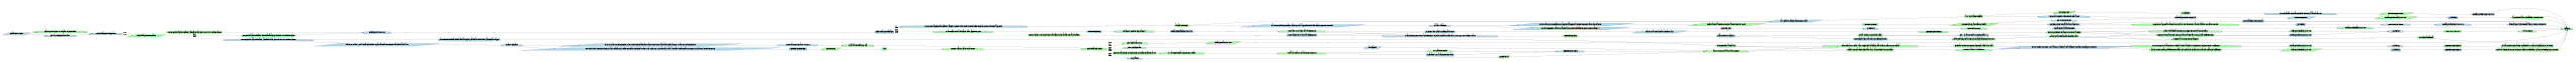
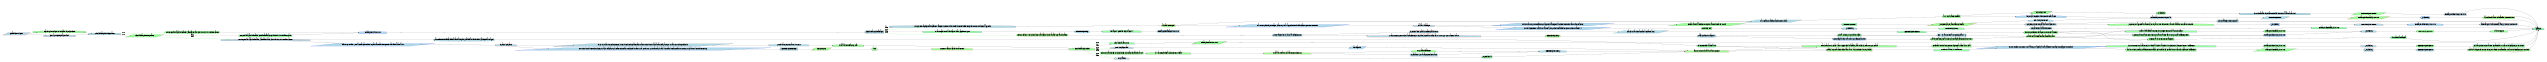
  digraph {
    rankdir=LR
    node [color=blue fillcolor=palegreen shape=house style=filled]
    edge [arrowhead=vee]
    "AoiRank4Convo1 begins." [color=red fillcolor=lightblue shape=parallelogram]
    n2 [color=black label="Regardez qui est en ligne. Tu veux parler de quelque chose?"]
    n3 [color=red fillcolor=lightblue label="Alors, à quoi pense Aoi aujourd'hui?"]
    n4 [color=black fillcolor=lightblue label="Check boolean AoiDuviriImportance"]
    n5 [color=gray40 label="c'est très gentil de ta part de demander! j'aimerais en savoir plus sur Duviri, si tu veux bien raconter" shape=cylinder]
    n6 [color=gray40 label="Check boolean AoiLotusImportance" shape=parallelogram]
    n7 [fillcolor=lightblue label="Boolean AoiDuviri is now true."]
    n8 [color=red fillcolor=lightblue label="c'est très gentil de ta part de demander! j'aimerais en savoir plus sur le Lotus, si tu veux bien raconter"]
    n9 [label="c'est gentil de ta part de demander! je me demandais à propos de Duviri, si tu veux bien en parler" shape=cylinder]
    n10 [color=black fillcolor=lightblue label="Check boolean AoiLiteralDragons" shape=box]
    n11 [fillcolor=lightblue label="Bien sûr. Je veux dire... Je ne la connais pas très bien? Le gamin la connaît mieux que moi. Mais elle m'a sauvé la vie." shape=parallelogram]
    n12 [color=black fillcolor=lightblue label="J'ai une dette envers elle car elle m'a sauvé la vie. Alors, quand elle a eu besoin de moi, j'ai répondu à son appel." shape=cylinder]
    n13 [color=red label="Heh. Bon, eh bien, tu te souviens de ces vrais dragons dont je t'ai parlé? C'est là qu'ils étaient." shape=cylinder]
    n14 [color=black fillcolor=lightblue label="Duviri peut être magnifique mais également.. dangereux, comme tous les mondes de contes de fées. Rempli de monstres et de leçons à apprendre."]
    n15 [label="Tu vas te régaler. Duviri a des dragons volants, appelés Orowyrms."]
    n16 [color=red fillcolor=lightblue label="le gamin? quel gamin?"]
    n17 [label="oh? comment elle t'a sauvé la vie?" shape=cylinder]
    n18 [color=black fillcolor=lightblue label="je veux vraiment les voir, ils ont l'air tellement COOL" shape=cylinder]
    n19 [color=red label="ah ouais? comme quoi?" shape=cylinder]
    n20 [color=gray40 fillcolor=lightblue label="<RETRO_EMOJI_WHOA>" shape=cylinder]
    n21 [fillcolor=lightblue label="Une version de moi de cette chronologie qui n'a pas vieilli parce qu'ils étaient coincés dans une capsule de stase sur Lua, que le Lotus, qui me sauvera plus tard, a mise dans le Néant pendant un moment, pour garder tout le monde en sécurité--" shape=parallelogram]
    n22 [color=black fillcolor=lightblue label="Oh, je vois. Ouais. Donc, techniquement, je viens d'une chronologie alternative. L'autre version de moi n'a pas autant vieilli, parce que... tu sais? C'est une longue histoire." shape=parallelogram]
    n23 [color=black label="Quand j'étais à Duviri, j'étais... dans un piège. Celui de l'apathie. J'avais oublié qui j'étais. Pourquoi j'étais là."]
    n24 [color=red label="Parfois, lorsque t'as atteint le fond dans ta vie... t'as juste besoin d'un coup de main." shape=box]
    n25 [color=red fillcolor=lightblue label="Tu sais comment je peux utiliser la Transférence pour te guider? Je peux aussi utiliser ça sur un Orowyrm. C'est *vraiment* bizarre."]
    n26 [color=red fillcolor=lightblue label="Ils peuvent l'être, quand ils n'essaient pas de te tuer." shape=cylinder]
    n27 [color=gray40 fillcolor=lightblue label="On a un enfant-roi maléfique, appelé Dominus Thrax." shape=parallelogram]
    n28 [fillcolor=lightblue label="On a une cour pleine de personnages, chacun en proie à sa propre histoire horrible. Chacun représente une émotion." shape=parallelogram]
    n29 [label="des dragons?! genre des VRAIS dragons?!?!"]
    n30 [color=black fillcolor=lightblue label="<RETRO_EMOJI_HORRIFIED>" shape=box]
    n31 [color=gray40 fillcolor=lightblue label="Je te le dirai en personne, autour d'un verre."]
    n32 [color=gray40 label="Et elle était l’une des deux personnes disposées à m'aider à sortir de là." shape=box]
    n33 [label="Et elle m'en a donné un. Littéralement."]
    n34 [color=red label="<RETRO_EMOJI_WHOA>" shape=cylinder]
    n35 [color=gray40 fillcolor=lightblue label="mais ils ont l'air d'être amusants à combattre, aussi" shape=parallelogram]
    n36 [color=gray40 label="aww... est-il vraiment méchant?" shape=box]
    n37 [color=red fillcolor=lightblue label="ça a l'air... dramatique"]
    n38 [color=black fillcolor=lightblue label="Boolean AoiLiteralDragons is now true." shape=box]
    n39 [color=red label=stopstopstopstop shape=parallelogram]
    n40 [color=black label="lol ça a l'air d'être beaucoup, ouais"]
    n41 [fillcolor=lightblue label="Le Lotus et Teshin, mon mentor, sont la raison pour laquelle j'ai eu la capacité et le courage de m'échapper de cet endroit." shape=parallelogram]
    n42 [color=black fillcolor=lightblue label="ça fait quoi d'être un dragon?!?!" shape=cylinder]
    n43 [label="<RETRO_EMOJI_PUMPEDUP>"]
    n44 [color=black label="Oui, crois-moi. Oui." shape=parallelogram]
    n45 [fillcolor=lightblue label="Il ne peut pas s'empêcher d'être comme le Néant l'a créé."]
    n46 [fillcolor=lightblue label="Pour le dire gentiment. Mais ils sont la chose la plus proche d'une famille dont je me souvienne vraiment... ?" shape=parallelogram]
    n47 [fillcolor=lightblue label="Euh. Tout ça n'est qu'une métaphore pour apprendre à accepter et à modérer tes émotions sans en bloquer aucune." shape=parallelogram]
-   n48 [label="je veux aller voir un dragon! ça a l'air tellement cool"]
    n49 [color=black label="@___@" shape=box]
    n50 [color=black label="Check boolean AmirWebsite"]
    n51 [color=black label="Sans leur soutien? Je serais probablement encore là-bas. En boucle sans fin. En train de mourir sans fin. N'ayant que l'Indifférence." shape=box]
    n52 [label="Ils m'ont donné ce dont j'avais besoin pour obtenir la victoire. La victoire sur moi-même. Et, je l'espère, bientôt... l'Indifférence."]
    n53 [label="C'est la *misère* pour prendre les virages." shape=box]
    n54 [fillcolor=lightblue label="C'est étrange au début. Mais voler? C'est tellement amusant." shape=cylinder]
    n55 [color=gray40 label="toi et moi, pourfendeurs de dragons! en route vers la victoire!" shape=box]
    n56 [color=black label="+20 Chemistry" shape=cylinder]
    n57 [color=gray40 fillcolor=lightblue label="Euh... Il est juste très seul."]
    n58 [color=red fillcolor=lightblue label="maintenant je me sens triste pour lui" shape=box]
    n59 [color=black label="C'est triste, non?" shape=box]
    n60 [color=gray40 label="Le Néant a réussi à atteindre mon esprit et à le rendre réel. Et... mortel." shape=parallelogram]
    n61 [color=red label="comment tu fais pour garder tout ça en tête?!"]
    n62 [color=black label="Amir est en train de créer un site Web entier pour essayer de garder le cap. Lol." shape=cylinder]
    n63 [color=red fillcolor=lightblue label="C'est... compliqué, ouais."]
    n64 [color=red fillcolor=lightblue label="On s'y habitue."]
    n65 [label="Allez, andouille, faut suivre."]
    n66 [color=gray40 label="Boolean AoiWishForFamily is now true." shape=parallelogram]
    n67 [label="Boolean AoiWishForVictory is now true." shape=box]
    n68 [color=gray40 fillcolor=lightblue label="LOL!!!! je vais m'en tenir à mon Atomicycle alors <3" shape=box]
    n69 [color=black label="J'aurais juste aimé que ça dure. Et qu'il n'essaie pas activement de me *tuer*." shape=cylinder]
    n70 [label="Je pense qu'avec toi à mes côtés, rien ne pourrait nous arrêter. Pas un Orowyrm. Pas l'Indifférence. Rien." shape=cylinder]
    n71 [label="Quand tu as ta famille à tes côtés qui te protège? Personne n'a la moindre chance."]
    n72 [color=gray40 label="Doucement, là. Ils sont énormes. Et dangereux." shape=box]
    n73 [color=black fillcolor=lightblue label="alors on devrait aller le combattre ensemble! toi et moi! ça a l'air marrant, non?!"]
    n74 [color=gray40 fillcolor=lightblue label="<RETRO_EMOJI_OHNO>" shape=parallelogram]
    n75 [color=black fillcolor=lightblue label="+20 Chemistry"]
    n76 [label="<RETRO_EMOJI_OHNO>" shape=box]
    n77 [color=black label="lol!! ça ressemble bien à quelque chose qu'il ferait"]
    n78 [fillcolor=lightblue label="sans blague lol" shape=parallelogram]
    n79 [label="J'espère bien! lol" shape=cylinder]
    n80 [color=black label="Boolean AoiNoDate is now true." shape=parallelogram]
    n81 [color=black fillcolor=lightblue label="+20 Chemistry" shape=box]
    n82 [color=red fillcolor=lightblue label="+20 Chemistry"]
    n83 [color=red label="mais ils ont l'air d'être amusants à combattre, aussi" shape=cylinder]
    n84 [fillcolor=lightblue label="Boolean AoiWishForVictory is now true." shape=cylinder]
    n85 [color=gray40 label="Boolean AoiWishForFamily is now true." shape=cylinder]
    n86 [label="rho tu casses l'ambiance là" shape=box]
    n87 [color=gray40 label="<RETRO_EMOJI_PUMPEDUP>" shape=parallelogram]
    n88 [color=red label="Boolean AoiWishForFamily is now true." shape=parallelogram]
    n89 [label="<RETRO_EMOJI_AWHUG>"]
    n90 [color=red label="Je ne pense pas que j'aime beaucoup le Néant" shape=parallelogram]
    n91 [color=red label="et ça a l'air utile aussi. j'en aurai peut-être besoin x_x"]
    n92 [color=red label="aloooors le lotus? elle t'a sauvé la vie? comment?"]
    "Chat ends."
    n94 [color=gray40 fillcolor=lightblue label="<RETRO_EMOJI_PUMPEDUP>" shape=cylinder]
    n95 [color=gray40 label="<RETRO_EMOJI_PUMPEDUP>" shape=cylinder]
    n96 [color=black fillcolor=lightblue label="+20 Chemistry"]
    n97 [color=red fillcolor=lightblue label="Boolean AoiWishForVictory is now true." shape=box]
    n98 [fillcolor=lightblue label="+20 Chemistry" shape=cylinder]
    n99 [color=black fillcolor=lightblue label="c''est pas triste. tu as fait de ton mieux" shape=cylinder]
    n100 [color=red fillcolor=lightblue label="... peut-être que je ne veux pas aller à Duviri après tout..." shape=cylinder]
    n101 [color=gray40 fillcolor=lightblue label="Tu plaisantes? *J'en* aurai peut-être besoin aussi." shape=box]
-   n102 [color=gray40 label="On s'y habitue ressemble."]
+   n102 [color=gray40 label="On s'y habitue finalement."]
    n103 [color=red label="quand tu as des gens de ton côté, rien ne peut t'arrêter! Et maintenant, tu m'as moi et l'Hexagone pour te soutenir!" shape=cylinder]
    n104 [label="on dirait que rien ne peut t'arrêter! Et maintenant, tu m'as moi et l'Hexagone pour te soutenir!" shape=box]
    n105 [color=gray40 label="<RETRO_EMOJI_GIVELOVE>" shape=cylinder]
    n106 [color=red label="il a juste besoin d'amis... et de famille... comme nous tous" shape=cylinder]
    n107 [label="Boolean AoiWishForFamily is now true."]
    n108 [color=black fillcolor=lightblue label="C'est probablement mieux comme ça." shape=box]
    n109 [color=gray40 label="Je pense que tu apprécierais vraiment ça: courir partout, tuer des monstres, sauver les habitants. Tout cela est très noble."]
    n110 [color=gray40 fillcolor=lightblue label="<RETRO_EMOJI_TWOHUGS>"]
    n111 [color=gray40 label="tu as tout compris"]
    n112 [fillcolor=lightblue label="+20 Chemistry" shape=box]
    n113 [color=red fillcolor=lightblue label="<RETRO_EMOJI_PUMPEDUP>"]
    n114 [fillcolor=lightblue label="Boolean AoiWishForVictory is now true."]
    n115 [color=red fillcolor=lightblue label="maintenant que tu le dis comme ça, allons-y! toi et moi, contre Duviri!" shape=cylinder]
    "AoiRank4Convo1 begins." -> n2
    "AoiRank4Convo1 begins." -> n3
    n2 -> n4
    n3 -> n4
    n4 -> n5 [arrowhead=dot color=green label=true]
    n4 -> n6 [color=brown label=true]
    n5 -> n7
    n6 -> n8 [arrowhead=dot color=green label=true]
    n6 -> n9 [color=brown label=false]
    n7 -> n10
    n8 -> n11
    n8 -> n12 [arrowhead=dot]
    n9 -> n7
    n10 -> n13 [arrowhead=dot color=green label=true]
    n10 -> n14 [color=green label=true]
    n10 -> n14 [color=brown label=false]
    n10 -> n15 [color=brown label=false]
    n11 -> n16
    n12 -> n17 [arrowhead=dot]
    n13 -> n18
    n14 -> n19
    n15 -> n20
    n16 -> n21
    n16 -> n22
    n17 -> n23
    n17 -> n24
    n18 -> n25 [arrowhead=dot]
    n18 -> n26 [arrowhead=dot]
    n19 -> n27
    n19 -> n28
    n20 -> n29 [arrowhead=dot]
    n21 -> n30 [arrowhead=dot]
    n22 -> n31
    n23 -> n32
    n24 -> n33 [arrowhead=dot]
    n25 -> n34
    n26 -> n35 [arrowhead=dot]
    n27 -> n36
    n28 -> n37
    n29 -> n38
    n30 -> n39
    n31 -> n40 [arrowhead=dot]
    n32 -> n41
    n33 -> n41
    n34 -> n42 [arrowhead=dot]
    n35 -> n43
    n36 -> n44
    n36 -> n45 [arrowhead=dot]
    n37 -> n46
    n37 -> n47 [arrowhead=dot]
-   n38 -> n48
    n39 -> n49
    n40 -> n50
    n41 -> n51
    n41 -> n52
    n42 -> n53
    n42 -> n54 [arrowhead=dot]
    n43 -> n55
    n44 -> n56 [arrowhead=dot]
    n45 -> n58 [arrowhead=dot]
    n46 -> n59 [arrowhead=dot]
    n47 -> n60 [arrowhead=dot]
-   n48 -> n25 [arrowhead=dot]
-   n48 -> n26 [arrowhead=dot]
    n49 -> n61
    n50 -> n62 [arrowhead=dot color=green label=true]
    n50 -> n63 [color=green label=true]
    n50 -> n63 [arrowhead=dot color=brown label=false]
    n50 -> n64 [arrowhead=dot color=green label=true]
    n50 -> n64 [arrowhead=dot color=brown label=false]
    n50 -> n65 [color=green label=true]
    n50 -> n65 [color=brown label=false]
    n51 -> n66
    n52 -> n67
    n53 -> n68 [arrowhead=dot]
    n54 -> n69 [arrowhead=dot]
    n55 -> n70
    n55 -> n71 [arrowhead=dot]
    n55 -> n72 [arrowhead=dot]
    n56 -> n73 [arrowhead=dot]
    n57 -> n58
    n58 -> n74 [arrowhead=dot]
    n59 -> n75 [arrowhead=dot]
    n60 -> n76 [arrowhead=dot]
    n61 -> n50
    n62 -> n77 [arrowhead=dot]
    n63 -> n78 [arrowhead=dot]
    n64 -> n79
    n65 -> n80
    n66 -> n81 [arrowhead=dot]
    n67 -> n82
    n68 -> n83
    n69 -> n83 [arrowhead=dot]
    n70 -> n84
    n71 -> n85
    n72 -> n86 [arrowhead=dot]
    n73 -> n87
    n74 -> n88 [arrowhead=dot]
    n75 -> n89 [arrowhead=dot]
    n76 -> n90
    n77 -> n91 [arrowhead=dot]
    n78 -> n92 [arrowhead=dot]
    n79 -> n92 [arrowhead=dot]
    n80 -> "Chat ends." [arrowhead=dot]
    n81 -> n94
    n82 -> n95 [arrowhead=dot]
    n83 -> n70
    n83 -> n71 [arrowhead=dot]
    n83 -> n72 [arrowhead=dot]
    n84 -> n96
    n85 -> n96 [arrowhead=dot]
    n86 -> "Chat ends." [arrowhead=dot]
    n87 -> n97
    n88 -> n98
    n89 -> n99
    n90 -> n57
    n90 -> n100
    n91 -> n101 [arrowhead=dot]
    n91 -> n102
    n92 -> n23
    n92 -> n24
    n94 -> n103 [arrowhead=dot]
    n95 -> n104 [arrowhead=dot]
    n96 -> n105
    n97 -> "Chat ends." [arrowhead=dot]
    n98 -> n106
    n99 -> n107 [arrowhead=dot]
    n100 -> n108
    n100 -> n109 [arrowhead=dot]
    n101 -> n110 [arrowhead=dot]
    n102 -> n110
    n103 -> "Chat ends."
    n104 -> "Chat ends."
    n105 -> n111 [arrowhead=dot]
    n106 -> "Chat ends."
    n107 -> "Chat ends."
    n108 -> "Chat ends." [arrowhead=dot]
    n109 -> n112
    n110 -> n92 [arrowhead=dot]
    n111 -> "Chat ends." [arrowhead=dot]
    n112 -> n113 [arrowhead=dot]
    n113 -> n114
    n114 -> n115 [arrowhead=dot]
    n115 -> "Chat ends." [arrowhead=dot]
  }
